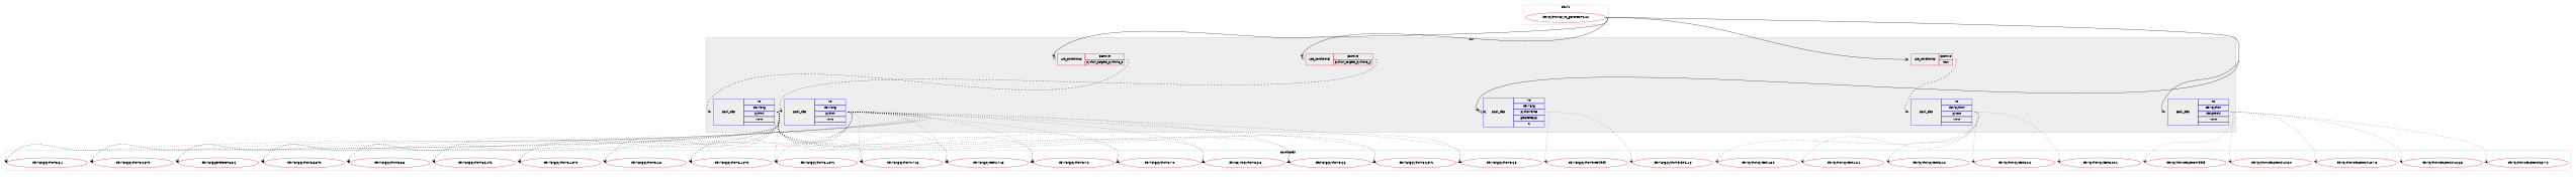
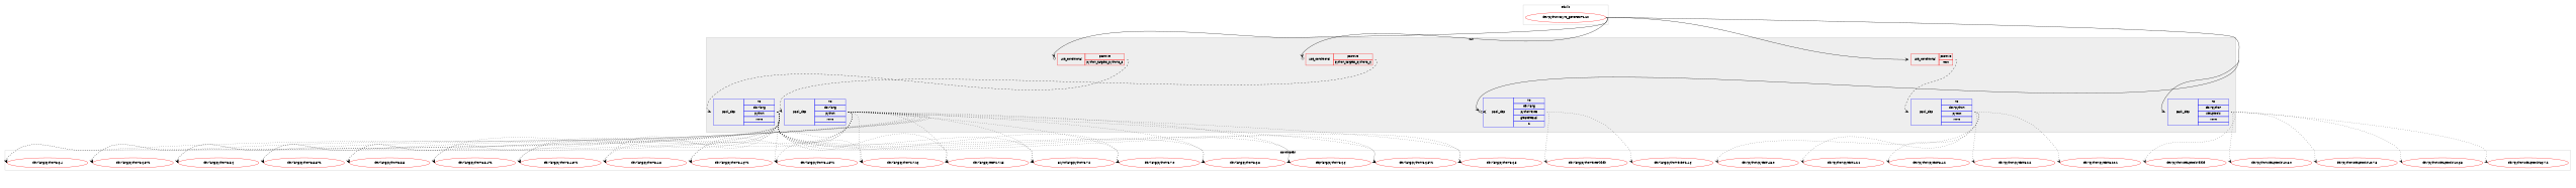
  digraph {
    compound=true
    concentrate=true
    fontname=Helvetica
    fontsize=10
    newrank=true
    rankdir=TB
    ranksep=1.5
    node [color=red fontname=Helvetica fontsize=10]
    edge [arrowhead=vee headport=w style=dotted tailport=e weight=100]
    n1 [label="dev-python/async_generator-1.10" width=4]
    n2 [color=blue label=<<TABLE BORDER="0" CELLBORDER="1" CELLSPACING="0" CELLPADDING="4" WIDTH="220"><TR><TD ROWSPAN="6" CELLPADDING="30">pack_dep</TD></TR><TR><TD WIDTH="110">no</TD></TR><TR><TD>dev-python</TD></TR><TR><TD>pytest</TD></TR><TR><TD>none</TD></TR><TR><TD></TD></TR></TABLE>> shape=none]
    n3 [label=<<TABLE BORDER="0" CELLBORDER="1" CELLSPACING="0" CELLPADDING="4"><TR><TD ROWSPAN="3" CELLPADDING="10">use_conditional</TD></TR><TR><TD>positive</TD></TR><TR><TD>test</TD></TR></TABLE>> shape=none]
    n4 [color=blue label=<<TABLE BORDER="0" CELLBORDER="1" CELLSPACING="0" CELLPADDING="4" WIDTH="220"><TR><TD ROWSPAN="6" CELLPADDING="30">pack_dep</TD></TR><TR><TD WIDTH="110">no</TD></TR><TR><TD>dev-python</TD></TR><TR><TD>setuptools</TD></TR><TR><TD>none</TD></TR><TR><TD></TD></TR></TABLE>> shape=none]
    n5 [color=blue label=<<TABLE BORDER="0" CELLBORDER="1" CELLSPACING="0" CELLPADDING="4" WIDTH="220"><TR><TD ROWSPAN="6" CELLPADDING="30">pack_dep</TD></TR><TR><TD WIDTH="110">no</TD></TR><TR><TD>dev-lang</TD></TR><TR><TD>python</TD></TR><TR><TD>none</TD></TR><TR><TD></TD></TR></TABLE>> shape=none]
    n6 [label=<<TABLE BORDER="0" CELLBORDER="1" CELLSPACING="0" CELLPADDING="4"><TR><TD ROWSPAN="3" CELLPADDING="10">use_conditional</TD></TR><TR><TD>positive</TD></TR><TR><TD>python_targets_python3_5</TD></TR></TABLE>> shape=none]
    n7 [color=blue label=<<TABLE BORDER="0" CELLBORDER="1" CELLSPACING="0" CELLPADDING="4" WIDTH="220"><TR><TD ROWSPAN="6" CELLPADDING="30">pack_dep</TD></TR><TR><TD WIDTH="110">no</TD></TR><TR><TD>dev-lang</TD></TR><TR><TD>python</TD></TR><TR><TD>none</TD></TR><TR><TD></TD></TR></TABLE>> shape=none]
    n8 [label=<<TABLE BORDER="0" CELLBORDER="1" CELLSPACING="0" CELLPADDING="4"><TR><TD ROWSPAN="3" CELLPADDING="10">use_conditional</TD></TR><TR><TD>positive</TD></TR><TR><TD>python_targets_python3_6</TD></TR></TABLE>> shape=none]
    n9 [color=blue label=<<TABLE BORDER="0" CELLBORDER="1" CELLSPACING="0" CELLPADDING="4" WIDTH="220"><TR><TD ROWSPAN="6" CELLPADDING="30">pack_dep</TD></TR><TR><TD WIDTH="110">no</TD></TR><TR><TD>dev-lang</TD></TR><TR><TD>python-exec</TD></TR><TR><TD>greaterequal</TD></TR><TR><TD>2</TD></TR></TABLE>> shape=none]
    n10 [label="dev-python/pytest-3.10.1" width=4]
    n11 [label="dev-python/pytest-3.2.2" width=4]
    n12 [label="dev-python/pytest-3.4.2" width=4]
    n13 [label="dev-python/pytest-4.2.1" width=4]
    n14 [label="dev-python/pytest-4.3.0" width=4]
    n15 [label="dev-python/setuptools-36.7.2" width=4]
    n16 [label="dev-python/setuptools-40.6.3" width=4]
    n17 [label="dev-python/setuptools-40.7.3" width=4]
    n18 [label="dev-python/setuptools-40.8.0" width=4]
    n19 [label="dev-python/setuptools-9999" width=4]
    n20 [label="dev-lang/pytest-2.7.15" width=4]
    n21 [label="dev-lang/python-2.7.16" width=4]
    n22 [label="dev-lang/python-3.4.5-r1" width=4]
    n23 [label="dev-lang/python-3.4.6-r1" width=4]
    n24 [label="dev-lang/python-3.4.8" width=4]
    n25 [label="dev-lang/python-3.4.8-r1" width=4]
    n26 [label="dev-lang/python-8.5.4-r1" width=4]
    n27 [label="dev-lang/python-3.5.5" width=4]
    n28 [label="dev-lang/python-3.5.5-r1" width=4]
-   n29 [label="dev-lang/generator-3.5.6" width=4]
+   n29 [label="dev-lang/python-3.5.6" width=4]
    n30 [label="dev-lang/python-3.6.3-r1" width=4]
    n31 [label="dev-lang/python-3.6.4" width=4]
    n32 [label="dev-lang/python-3.6.5" width=4]
    n33 [label="dev-lang/python-3.6.5-r1" width=4]
    n34 [label="dep-lang/python-3.6.6" width=4]
-   n35 [label="dev-async/python-3.6.8" width=4]
+   n35 [label="dev-lang/python-3.6.8" width=4]
    n36 [label="dev-lang/python-3.7.0" width=4]
-   n37 [label="dev-lang/python-3.7.2" width=4]
+   n37 [label="async-lang/python-3.7.2" width=4]
    n38 [label="dev-lang/python-exec-2.4.6" width=4]
    n39 [label="dev-lang/python-exec-9999" width=4]
    subgraph cluster_1 {
      color=gray
      label=<<i>ebuild</i>>
      rank=same
      n1
    }
    subgraph cluster_2 {
      color=gray
      label=<<i>dependencies</i>>
      subgraph cluster_3 {
        color=gray
        fillcolor="#eeeeee"
        label=<<i>compile</i>>
        style=filled
        subgraph sub_4 {
          color=gray
          fillcolor="#eeeeee"
          label=<<i>compile</i>>
          style=filled
          n3
          subgraph sub_5 {
            color=gray
            fillcolor="#eeeeee"
            label=<<i>compile</i>>
            style=filled
            n2
          }
        }
        subgraph sub_6 {
          color=gray
          fillcolor="#eeeeee"
          label=<<i>compile</i>>
          style=filled
          n4
        }
      }
      subgraph cluster_7 {
        color=gray
        fillcolor="#eeeeee"
        label=<<i>compile and run</i>>
        style=filled
        subgraph sub_8 {
          color=gray
          fillcolor="#eeeeee"
          label=<<i>compile and run</i>>
          style=filled
          n6
          subgraph sub_9 {
            color=gray
            fillcolor="#eeeeee"
            label=<<i>compile and run</i>>
            style=filled
            n5
          }
        }
        subgraph sub_10 {
          color=gray
          fillcolor="#eeeeee"
          label=<<i>compile and run</i>>
          style=filled
          n8
          subgraph sub_11 {
            color=gray
            fillcolor="#eeeeee"
            label=<<i>compile and run</i>>
            style=filled
            n7
          }
        }
        subgraph sub_12 {
          color=gray
          fillcolor="#eeeeee"
          label=<<i>compile and run</i>>
          style=filled
          n9
        }
      }
      subgraph cluster_13 {
        color=gray
        fillcolor="#eeeeee"
        label=<<i>run</i>>
        style=filled
      }
    }
    subgraph cluster_14 {
      color=gray
      label=<<i>candidates</i>>
      rank=same
      subgraph sub_15 {
        color=black
        label=<<i>candidates</i>>
        nodesep=1
        rank=same
        n10
        n11
        n12
        n13
        n14
      }
      subgraph sub_16 {
        color=black
        label=<<i>candidates</i>>
        nodesep=1
        rank=same
        n15
        n16
        n17
        n18
        n19
      }
      subgraph sub_17 {
        color=black
        label=<<i>candidates</i>>
        nodesep=1
        rank=same
        n20
        n21
        n22
        n23
        n24
        n25
        n26
        n27
        n28
        n29
        n30
        n31
        n32
        n33
        n34
        n35
        n36
        n37
      }
      subgraph sub_18 {
        color=black
        label=<<i>candidates</i>>
        nodesep=1
        rank=same
        n20
        n21
        n22
        n23
        n24
        n25
        n26
        n27
        n28
        n29
        n30
        n31
        n32
        n33
        n34
        n35
        n36
        n37
      }
      subgraph sub_19 {
        color=black
        label=<<i>candidates</i>>
        nodesep=1
        rank=same
        n38
        n39
      }
    }
    n1 -> n3 [style=solid weight=20]
    n1 -> n4 [style=solid weight=20]
    n1 -> n6 [arrowhead=odotvee style=solid weight=20]
    n1 -> n8 [arrowhead=odotvee style=solid weight=20]
    n1 -> n9 [arrowhead=odotvee style=solid weight=20]
    n2 -> n10
    n2 -> n11
    n2 -> n12
    n2 -> n13
    n2 -> n14
    n3 -> n2 [style=dashed weight=20]
    n4 -> n15
    n4 -> n16
    n4 -> n17
    n4 -> n18
    n4 -> n19
    n5 -> n20
    n5 -> n21
    n5 -> n22
    n5 -> n23
    n5 -> n24
    n5 -> n25
    n5 -> n26
    n5 -> n27
    n5 -> n28
    n5 -> n29
    n5 -> n30
    n5 -> n31
    n5 -> n32
    n5 -> n33
    n5 -> n34
    n5 -> n35
    n5 -> n36
    n5 -> n37
    n6 -> n5 [style=dashed weight=20]
    n7 -> n20
    n7 -> n21
    n7 -> n22
    n7 -> n23
    n7 -> n24
    n7 -> n25
    n7 -> n26
    n7 -> n27
    n7 -> n28
    n7 -> n29
    n7 -> n30
    n7 -> n31
    n7 -> n32
    n7 -> n33
    n7 -> n34
    n7 -> n35
    n7 -> n36
    n7 -> n37
    n8 -> n7 [style=dashed weight=20]
    n9 -> n38
    n9 -> n39
  }
